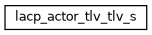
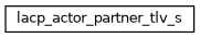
  digraph {
    rankdir=LR
-   n1 [color=black fillcolor=white fontname=Helvetica fontsize=10 height=0.2 label=lacp_actor_tlv_tlv_s shape=record style=filled width=0.4]
+   n1 [color=black fillcolor=white fontname=Helvetica fontsize=10 height=0.2 label=lacp_actor_partner_tlv_s shape=record style=filled width=0.4]
  }
